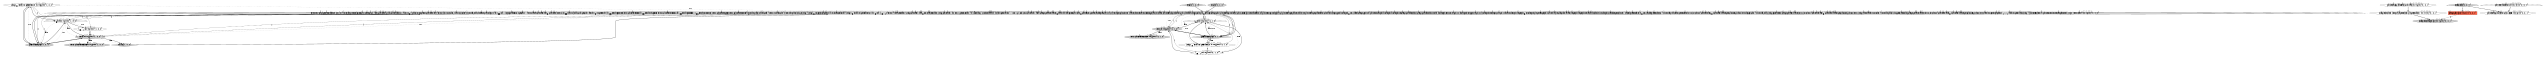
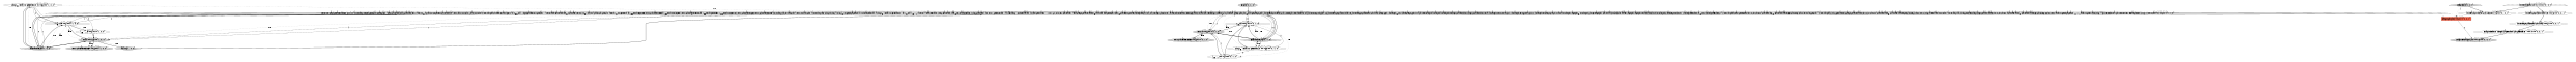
  digraph {
    node [fillcolor=lightgray shape=ellipse style=filled]
    edge [style=bold]
    n1 [fillcolor=white label="String s = ((Build)run).getBuiltOnStr()@@@33@@@['1', '0', '0']"]
    n2 [label="return new Graph(getLastBuildTime(),500,400){@Override protected JFreeChart createGraph(){class ChartLabel{public ChartLabel(Run r){this.run = r}public int compareTo(ChartLabel that){return this.run.number - that.run.number}@Override public boolean equals(Object o){if (o == null || !.isAssignableFrom(o.getClass())) {return false}ChartLabel that = (ChartLabel)oreturn run == that.run}public Color getColor(){Result r = run.getResult()if (r == Result.FAILURE) return ColorPalette.REDif (r == Result.UNSTABLE) return ColorPalette.YELLOWif (r == Result.ABORTED || r == Result.NOT_BUILT) return ColorPalette.GREYreturn ColorPalette.BLUE}@Override public int hashCode(){return run.hashCode()}@Override public String toString(){String l = run.getDisplayName()if (run instanceof Build) {String s = ((Build)run).getBuiltOnStr()if (s != null) l += ' ' + s}return l}}DataSetBuilder<String,ChartLabel> data = new DataSetBuilder<String,ChartLabel>()for (Run r : getNewBuilds()){if (r.isBuilding()) continuedata.add(((double)r.getDuration()) / (1000 * 60),\"min\",new ChartLabel(r))}final CategoryDataset dataset = data.build()final JFreeChart chart = ChartFactory.createStackedAreaChart(null,null,Messages.Job_minutes(),dataset,PlotOrientation.VERTICAL,false,true,false)chart.setBackgroundPaint(Color.white)final CategoryPlot plot = chart.getCategoryPlot()plot.setBackgroundPaint(Color.WHITE)plot.setOutlinePaint(null)plot.setForegroundAlpha(0.8f)plot.setRangeGridlinesVisible(true)plot.setRangeGridlinePaint(Color.black)CategoryAxis domainAxis = new ShiftedCategoryAxis(null)plot.setDomainAxis(domainAxis)domainAxis.setCategoryLabelPositions(CategoryLabelPositions.UP_90)domainAxis.setLowerMargin(0.0)domainAxis.setUpperMargin(0.0)domainAxis.setCategoryMargin(0.0)final NumberAxis rangeAxis = (NumberAxis)plot.getRangeAxis()ChartUtil.adjustChebyshev(dataset,rangeAxis)rangeAxis.setStandardTickUnits(NumberAxis.createIntegerTickUnits())StackedAreaRenderer ar = new StackedAreaRenderer2(){@Override public Paint getItemPaint(int row,int column){ChartLabel key = (ChartLabel)dataset.getColumnKey(column)return key.getColor()}@Override public String generateURL(CategoryDataset dataset,int row,int column){ChartLabel label = (ChartLabel)dataset.getColumnKey(column)return String.valueOf(label.run.number)}@Override public String generateToolTip(CategoryDataset dataset,int row,int column){ChartLabel label = (ChartLabel)dataset.getColumnKey(column)return label.run.getDisplayName() + \" : \" + label.run.getDurationString()}}plot.setRenderer(ar)plot.setInsets(new RectangleInsets(0,0,0,5.0))return chart}}@@@3@@@['1', '1', '0']"]
    n3 [fillcolor=white label="l += ' ' + s@@@34@@@['1', '0', '0']"]
    n4 [fillcolor=white label="s != null@@@34@@@['1', '0', '0']" shape=diamond]
-   n5 [label="getBuildTimeGraph['1', '0', '0']"]
+   n5 [label="getBuildTimeGraph['1', '0', '0']" shape=diamond]
    n6 [fillcolor=white label="s != null@@@34@@@['0', '1', '0']" shape=diamond]
    n7 [label="return l@@@36@@@['0', '1', '0']"]
    n8 [label="getBuildTimeGraph['0', '1', '0']" shape=diamond]
    n9 [label="return l@@@36@@@['1', '0', '0']"]
    n10 [fillcolor=white label="l += ' ' + s@@@34@@@['0', '1', '0']"]
    n11 [label="return ColorPalette.BLUE@@@25@@@['0', '1', '0']"]
    n12 [fillcolor=white label="String s = ((Build)run).getBuiltOnStr()@@@33@@@['0', '1', '0']"]
    n13 [label="toString['1', '0', '0']" shape=diamond]
    n14 [label="return ColorPalette.BLUE@@@25@@@['1', '0', '0']"]
    n15 [fillcolor=white label="plot.setRangeGridlinePaint(Color.black)@@@6@@@['0', '0', '1']"]
    n16 [fillcolor=white label="configureRenderer((LineAndShapeRenderer)plot.getRenderer())@@@7@@@['0', '0', '1']"]
    n17 [label="configureDomainAxis(plot)@@@8@@@['0', '0', '1']"]
    n18 [fillcolor=white label="plot.setOutlinePaint(null)@@@4@@@['0', '0', '1']" shape=diamond]
+   n19 [fillcolor=white label="plot.setRangeGridlinesVisible(true)@@@5@@@['0', '0', '1']"]
    n20 [fillcolor=white label="plot.setBackgroundPaint(Color.WHITE)@@@3@@@['0', '0', '1']"]
    n21 [label="configurePlot['0', '0', '1']" shape=diamond]
    n22 [fillcolor=tomato label="CategoryPlot plot@@@2@@@['0', '0', '1']" shape=box]
    n23 [label="getColor['0', '1', '0']"]
-   n24 [label="getColor['1', '0', '0']" shape=diamond]
    n1 -> n2 [label=true style=dotted]
    n1 -> n3 [label=s style=solid]
    n1 -> n4
    n1 -> n4 [label=s style=solid]
    n1 -> n5
    n2 -> n4 [label=r style=solid]
    n2 -> n4 [label=o style=solid]
    n2 -> n5 [label=o style=solid]
    n2 -> n5 [label=r style=solid]
    n2 -> n5
    n2 -> n6 [label=o style=solid]
    n2 -> n6 [label=r style=solid]
    n2 -> n7 [label=l style=solid]
    n2 -> n7 [label=r style=solid]
    n2 -> n8 [label=o style=solid]
    n2 -> n8 [label=r style=solid]
    n2 -> n8
    n2 -> n9 [label=l style=solid]
    n2 -> n9 [label=r style=solid]
    n3 -> n9 [label=l style=solid]
    n3 -> n9
    n4 -> n3 [label=true style=dotted]
    n4 -> n3
    n4 -> n9 [label=false style=dotted]
    n4 -> n9
    n5 -> n1 [label=true style=dotted]
    n5 -> n1
    n5 -> n2
    n5 -> n4 [label=true style=dotted]
    n5 -> n4 [label=false style=dotted]
    n5 -> n4
    n5 -> n9
    n6 -> n7 [label=false style=dotted]
    n6 -> n7
    n6 -> n10 [label=true style=dotted]
    n6 -> n10
    n7 -> n2 [label=true style=dotted]
    n7 -> n8
    n7 -> n11 [label=false style=dotted]
    n7 -> n11
    n8 -> n2
    n8 -> n6 [label=false style=dotted]
    n8 -> n6 [label=true style=dotted]
    n8 -> n6
    n8 -> n7
    n8 -> n12 [label=true style=dotted]
    n8 -> n12
    n9 -> n2 [label=true style=dotted]
    n9 -> n5
    n9 -> n13 [label=true style=dotted]
    n9 -> n13
    n9 -> n14 [label=false style=dotted]
    n9 -> n14
    n10 -> n7
    n10 -> n7 [label=l style=solid]
    n12 -> n2 [label=true style=dotted]
    n12 -> n6 [label=s style=solid]
    n12 -> n6
    n12 -> n8
    n12 -> n10 [label=s style=solid]
    n13 -> n2
    n15 -> n16
    n16 -> n17
+   n18 -> n19
    n18 -> n20
+   n19 -> n15
    n21 -> n20
    n21 -> n22 [label=l style=dotted]
    n22 -> n17 [label=s style=solid]
    n23 -> n2
-   n24 -> n2
  }
